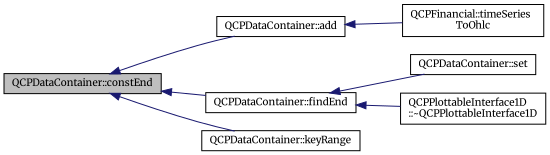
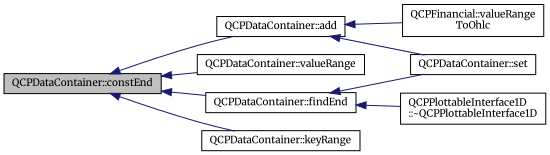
  digraph {
    fontname=Merriweather
    rankdir=LR
    node [color=black fillcolor=white fontname=Merriweather fontsize=10 shape=record style=filled]
    edge [color=midnightblue dir=back fontname=Merriweather fontsize=10 labelfontname=Helvetica labelfontsize=10 style=solid]
    n1 [fillcolor=grey75 fontcolor=black height=0.2 label="QCPDataContainer::constEnd" width=0.4]
    n2 [height=0.2 label="QCPDataContainer::add" width=0.4]
+   n3 [height=0.2 label="QCPDataContainer::valueRange" width=0.4]
    n4 [height=0.2 label="QCPDataContainer::findEnd" width=0.4]
    n5 [height=0.2 label="QCPDataContainer::keyRange" width=0.4]
    n6 [height=0.2 label="QCPDataContainer::set" width=0.4]
-   n7 [height=0.2 label="QCPFinancial::timeSeries\lToOhlc" width=0.4]
+   n7 [height=0.2 label="QCPFinancial::valueRange\lToOhlc" width=0.4]
    n8 [height=0.2 label="QCPPlottableInterface1D\l::~QCPPlottableInterface1D" width=0.4]
    n1 -> n2
+   n1 -> n3
    n1 -> n4
    n1 -> n5
+   n2 -> n6
    n2 -> n7
    n4 -> n6
    n4 -> n8
  }
